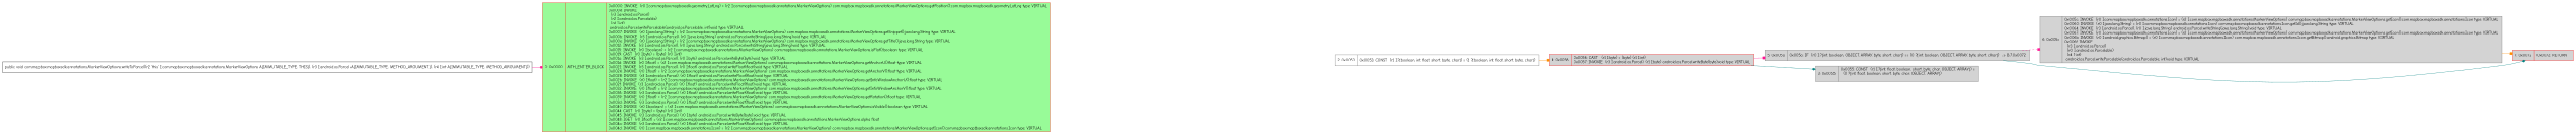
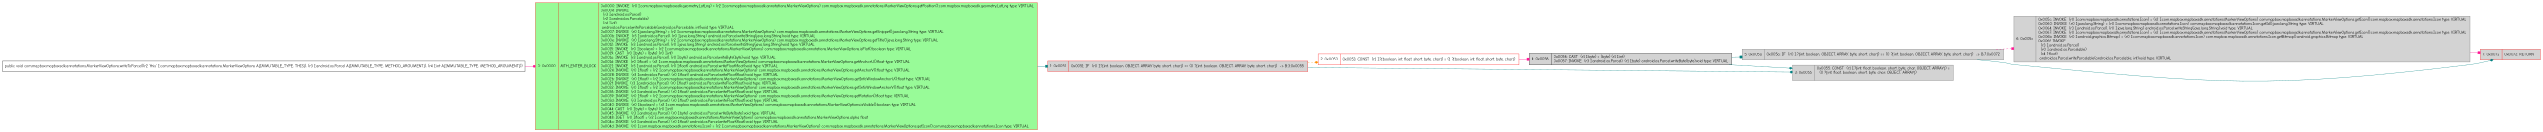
  digraph {
    fontname="Comic Neue"
    rankdir=LR
    node [color=red fillcolor=lightgrey fontname="Comic Neue" shape=record style=filled]
    edge [arrowhead=box color=teal fontname="Comic Neue"]
    n1 [fillcolor=palegreen label="{0\:\ 0x0000|MTH_ENTER_BLOCK\l|0x0000: INVOKE  (r0 I:com.mapbox.mapboxsdk.geometry.LatLng) = (r2 I:com.mapbox.mapboxsdk.annotations.MarkerViewOptions) com.mapbox.mapboxsdk.annotations.MarkerViewOptions.getPosition():com.mapbox.mapboxsdk.geometry.LatLng type: VIRTUAL \l0x0004: INVOKE  \l  (r3 I:android.os.Parcel)\l  (r2 I:android.os.Parcelable)\l  (r4 I:int)\l android.os.Parcel.writeParcelable(android.os.Parcelable, int):void type: VIRTUAL \l0x0007: INVOKE  (r0 I:java.lang.String) = (r2 I:com.mapbox.mapboxsdk.annotations.MarkerViewOptions) com.mapbox.mapboxsdk.annotations.MarkerViewOptions.getSnippet():java.lang.String type: VIRTUAL \l0x000b: INVOKE  (r3 I:android.os.Parcel), (r0 I:java.lang.String) android.os.Parcel.writeString(java.lang.String):void type: VIRTUAL \l0x000e: INVOKE  (r0 I:java.lang.String) = (r2 I:com.mapbox.mapboxsdk.annotations.MarkerViewOptions) com.mapbox.mapboxsdk.annotations.MarkerViewOptions.getTitle():java.lang.String type: VIRTUAL \l0x0012: INVOKE  (r3 I:android.os.Parcel), (r0 I:java.lang.String) android.os.Parcel.writeString(java.lang.String):void type: VIRTUAL \l0x0015: INVOKE  (r0 I:boolean) = (r2 I:com.mapbox.mapboxsdk.annotations.MarkerViewOptions) com.mapbox.mapboxsdk.annotations.MarkerViewOptions.isFlat():boolean type: VIRTUAL \l0x0019: CAST  (r0 I:byte) = (byte) (r0 I:int) \l0x001a: INVOKE  (r3 I:android.os.Parcel), (r0 I:byte) android.os.Parcel.writeByte(byte):void type: VIRTUAL \l0x001d: INVOKE  (r0 I:float) = (r2 I:com.mapbox.mapboxsdk.annotations.MarkerViewOptions) com.mapbox.mapboxsdk.annotations.MarkerViewOptions.getAnchorU():float type: VIRTUAL \l0x0021: INVOKE  (r3 I:android.os.Parcel), (r0 I:float) android.os.Parcel.writeFloat(float):void type: VIRTUAL \l0x0024: INVOKE  (r0 I:float) = (r2 I:com.mapbox.mapboxsdk.annotations.MarkerViewOptions) com.mapbox.mapboxsdk.annotations.MarkerViewOptions.getAnchorV():float type: VIRTUAL \l0x0028: INVOKE  (r3 I:android.os.Parcel), (r0 I:float) android.os.Parcel.writeFloat(float):void type: VIRTUAL \l0x002b: INVOKE  (r0 I:float) = (r2 I:com.mapbox.mapboxsdk.annotations.MarkerViewOptions) com.mapbox.mapboxsdk.annotations.MarkerViewOptions.getInfoWindowAnchorU():float type: VIRTUAL \l0x002f: INVOKE  (r3 I:android.os.Parcel), (r0 I:float) android.os.Parcel.writeFloat(float):void type: VIRTUAL \l0x0032: INVOKE  (r0 I:float) = (r2 I:com.mapbox.mapboxsdk.annotations.MarkerViewOptions) com.mapbox.mapboxsdk.annotations.MarkerViewOptions.getInfoWindowAnchorV():float type: VIRTUAL \l0x0036: INVOKE  (r3 I:android.os.Parcel), (r0 I:float) android.os.Parcel.writeFloat(float):void type: VIRTUAL \l0x0039: INVOKE  (r0 I:float) = (r2 I:com.mapbox.mapboxsdk.annotations.MarkerViewOptions) com.mapbox.mapboxsdk.annotations.MarkerViewOptions.getRotation():float type: VIRTUAL \l0x003d: INVOKE  (r3 I:android.os.Parcel), (r0 I:float) android.os.Parcel.writeFloat(float):void type: VIRTUAL \l0x0040: INVOKE  (r0 I:boolean) = (r2 I:com.mapbox.mapboxsdk.annotations.MarkerViewOptions) com.mapbox.mapboxsdk.annotations.MarkerViewOptions.isVisible():boolean type: VIRTUAL \l0x0044: CAST  (r0 I:byte) = (byte) (r0 I:int) \l0x0045: INVOKE  (r3 I:android.os.Parcel), (r0 I:byte) android.os.Parcel.writeByte(byte):void type: VIRTUAL \l0x0048: IGET  (r0 I:float) = (r2 I:com.mapbox.mapboxsdk.annotations.MarkerViewOptions) com.mapbox.mapboxsdk.annotations.MarkerViewOptions.alpha float \l0x004a: INVOKE  (r3 I:android.os.Parcel), (r0 I:float) android.os.Parcel.writeFloat(float):void type: VIRTUAL \l0x004d: INVOKE  (r0 I:com.mapbox.mapboxsdk.annotations.Icon) = (r2 I:com.mapbox.mapboxsdk.annotations.MarkerViewOptions) com.mapbox.mapboxsdk.annotations.MarkerViewOptions.getIcon():com.mapbox.mapboxsdk.annotations.Icon type: VIRTUAL \l}"]
-   n3 [color=gray40 fillcolor=white label="{2\:\ 0x0053|0x0053: CONST  (r1 I:?[boolean, int, float, short, byte, char]) = (1 ?[boolean, int, float, short, byte, char]) \l}"]
+   n2 [label="{1\:\ 0x0051|0x0051: IF  (r0 I:?[int, boolean, OBJECT, ARRAY, byte, short, char]) == (0 ?[int, boolean, OBJECT, ARRAY, byte, short, char])  \-\> B:3:0x0055 \l}"]
+   n3 [fillcolor=white label="{2\:\ 0x0053|0x0053: CONST  (r1 I:?[boolean, int, float, short, byte, char]) = (1 ?[boolean, int, float, short, byte, char]) \l}"]
    n4 [color=gray40 label="{3\:\ 0x0055|0x0055: CONST  (r1 I:?[int, float, boolean, short, byte, char, OBJECT, ARRAY]) = \l  (0 ?[int, float, boolean, short, byte, char, OBJECT, ARRAY])\l \l}"]
-   n5 [label="{4\:\ 0x0056|0x0056: CAST  (r1 I:byte) = (byte) (r1 I:int) \l0x0057: INVOKE  (r3 I:android.os.Parcel), (r1 I:byte) android.os.Parcel.writeByte(byte):void type: VIRTUAL \l}"]
+   n5 [color=black label="{4\:\ 0x0056|0x0056: CAST  (r1 I:byte) = (byte) (r1 I:int) \l0x0057: INVOKE  (r3 I:android.os.Parcel), (r1 I:byte) android.os.Parcel.writeByte(byte):void type: VIRTUAL \l}"]
    n6 [color=gray40 label="{5\:\ 0x005a|0x005a: IF  (r0 I:?[int, boolean, OBJECT, ARRAY, byte, short, char]) == (0 ?[int, boolean, OBJECT, ARRAY, byte, short, char])  \-\> B:7:0x0072 \l}"]
-   n7 [color=gray40 label="{6\:\ 0x005c|0x005c: INVOKE  (r0 I:com.mapbox.mapboxsdk.annotations.Icon) = (r2 I:com.mapbox.mapboxsdk.annotations.MarkerViewOptions) com.mapbox.mapboxsdk.annotations.MarkerViewOptions.getIcon():com.mapbox.mapboxsdk.annotations.Icon type: VIRTUAL \l0x0060: INVOKE  (r0 I:java.lang.String) = (r0 I:com.mapbox.mapboxsdk.annotations.Icon) com.mapbox.mapboxsdk.annotations.Icon.getId():java.lang.String type: VIRTUAL \l0x0064: INVOKE  (r3 I:android.os.Parcel), (r0 I:java.lang.String) android.os.Parcel.writeString(java.lang.String):void type: VIRTUAL \l0x0067: INVOKE  (r0 I:com.mapbox.mapboxsdk.annotations.Icon) = (r2 I:com.mapbox.mapboxsdk.annotations.MarkerViewOptions) com.mapbox.mapboxsdk.annotations.MarkerViewOptions.getIcon():com.mapbox.mapboxsdk.annotations.Icon type: VIRTUAL \l0x006b: INVOKE  (r0 I:android.graphics.Bitmap) = (r0 I:com.mapbox.mapboxsdk.annotations.Icon) com.mapbox.mapboxsdk.annotations.Icon.getBitmap():android.graphics.Bitmap type: VIRTUAL \l0x006f: INVOKE  \l  (r3 I:android.os.Parcel)\l  (r0 I:android.os.Parcelable)\l  (r4 I:int)\l android.os.Parcel.writeParcelable(android.os.Parcelable, int):void type: VIRTUAL \l}"]
+   n7 [color=gray40 label="{6\:\ 0x005c|0x005c: INVOKE  (r0 I:com.mapbox.mapboxsdk.annotations.Icon) = (r2 I:com.mapbox.mapboxsdk.annotations.MarkerViewOptions) com.mapbox.mapboxsdk.annotations.MarkerViewOptions.getIcon():com.mapbox.mapboxsdk.annotations.Icon type: VIRTUAL \l0x0060: INVOKE  (r0 I:java.lang.String) = (r0 I:com.mapbox.mapboxsdk.annotations.Icon) com.mapbox.mapboxsdk.annotations.Icon.getId():java.lang.String type: VIRTUAL \l0x0064: INVOKE  (r3 I:android.os.Parcel), (r0 I:java.lang.String) android.os.Parcel.writeString(java.lang.String):void type: VIRTUAL \l0x0067: INVOKE  (r0 I:com.mapbox.mapboxsdk.annotations.Icon) = (r2 I:com.mapbox.mapboxsdk.annotations.MarkerViewOptions) com.mapbox.mapboxsdk.annotations.MarkerViewOptions.getIcon():com.mapbox.mapboxsdk.annotations.Icon type: VIRTUAL \l0x006b: INVOKE  (r0 I:android.graphics.Bitmap) = (r0 I:com.mapbox.mapboxsdk.annotations.Icon) com.mapbox.mapboxsdk.annotations.Icon.getBitmap():android.graphics.Bitmap type: VIRTUAL \l0x006f: INVOKE  \l  (r3 I:android.os.Parcel)\l  (r0 I:android.os.Parcelable)\l  (r4 I:float)\l android.os.Parcel.writeParcelable(android.os.Parcelable, int):void type: VIRTUAL \l}"]
    n8 [label="{7\:\ 0x0072|0x0072: RETURN   \l}"]
    n9 [color=black fillcolor=white label="{public void com.mapbox.mapboxsdk.annotations.MarkerViewOptions.writeToParcel((r2 'this' I:com.mapbox.mapboxsdk.annotations.MarkerViewOptions A[IMMUTABLE_TYPE, THIS]), (r3 I:android.os.Parcel A[IMMUTABLE_TYPE, METHOD_ARGUMENT]), (r4 I:int A[IMMUTABLE_TYPE, METHOD_ARGUMENT])) }"]
-   n3 -> n5 [color=darkorange]
+   n1 -> n2
+   n2 -> n3 [arrowhead=diamond color=darkorange style=dashed]
+   n2 -> n4 [arrowhead=dot]
+   n3 -> n5 [color=deeppink]
    n5 -> n4 [arrowhead=diamond]
-   n5 -> n6 [color=deeppink]
+   n5 -> n6
    n6 -> n7 [color=deeppink style=dashed]
    n6 -> n8 [arrowhead=diamond]
-   n7 -> n8 [color=darkorange]
+   n7 -> n8 [color=deeppink]
    n9 -> n1 [arrowhead=dot color=deeppink]
  }
